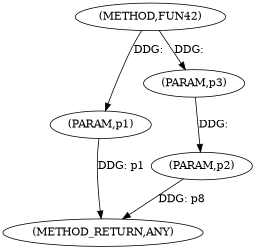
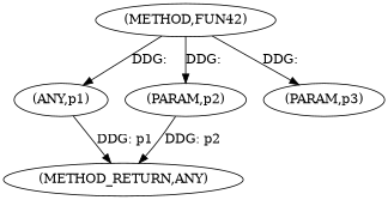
  digraph {
    n1 [label="(METHOD,FUN42)"]
-   n2 [label="(PARAM,p1)"]
+   n2 [label="(ANY,p1)"]
    n3 [label="(PARAM,p2)"]
    n4 [label="(PARAM,p3)"]
    n5 [label="(METHOD_RETURN,ANY)"]
    n1 -> n2 [label="DDG: "]
-   n4 -> n3 [label="DDG: "]
+   n1 -> n3 [label="DDG: "]
    n1 -> n4 [label="DDG: "]
    n2 -> n5 [label="DDG: p1"]
-   n3 -> n5 [label="DDG: p8"]
+   n3 -> n5 [label="DDG: p2"]
  }
